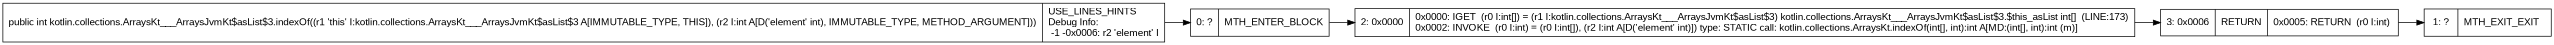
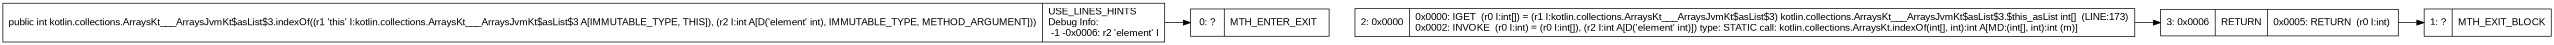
  digraph {
    fontname="Liberation Sans"
    rankdir=LR
    node [fontname="Liberation Sans" shape=record]
    edge [fontname="Liberation Sans"]
-   n1 [label="{0\:\ ?|MTH_ENTER_BLOCK\l}"]
+   n1 [label="{0\:\ ?|MTH_ENTER_EXIT\l}"]
    n2 [label="{2\:\ 0x0000|0x0000: IGET  (r0 I:int[]) = (r1 I:kotlin.collections.ArraysKt___ArraysJvmKt$asList$3) kotlin.collections.ArraysKt___ArraysJvmKt$asList$3.$this_asList int[]  (LINE:173)\l0x0002: INVOKE  (r0 I:int) = (r0 I:int[]), (r2 I:int A[D('element' int)]) type: STATIC call: kotlin.collections.ArraysKt.indexOf(int[], int):int A[MD:(int[], int):int (m)]\l}"]
    n3 [label="{3\:\ 0x0006|RETURN\l|0x0005: RETURN  (r0 I:int) \l}"]
-   n4 [label="{1\:\ ?|MTH_EXIT_EXIT\l}"]
+   n4 [label="{1\:\ ?|MTH_EXIT_BLOCK\l}"]
    n5 [label="{public int kotlin.collections.ArraysKt___ArraysJvmKt$asList$3.indexOf((r1 'this' I:kotlin.collections.ArraysKt___ArraysJvmKt$asList$3 A[IMMUTABLE_TYPE, THIS]), (r2 I:int A[D('element' int), IMMUTABLE_TYPE, METHOD_ARGUMENT]))  | USE_LINES_HINTS\lDebug Info:\l  \-1 \-0x0006: r2 'element' I\l}"]
-   n1 -> n2
    n2 -> n3
    n3 -> n4
    n5 -> n1
  }
